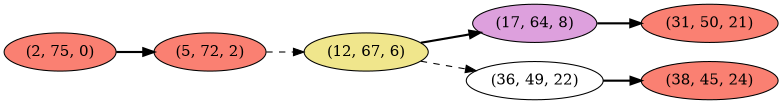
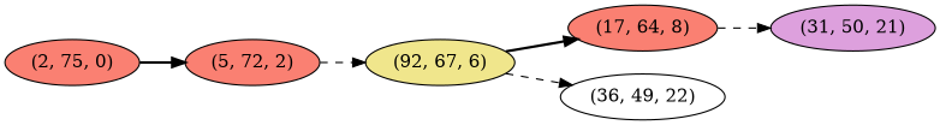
  digraph {
    rankdir=LR
    node [fillcolor=salmon style=filled]
    edge [style=bold]
    "(2, 75, 0)"
    "(5, 72, 2)"
-   "(12, 67, 6)" [fillcolor=khaki]
-   "(17, 64, 8)" [fillcolor=plum]
+   "(12, 67, 6)" [fillcolor=khaki label="(92, 67, 6)"]
+   "(17, 64, 8)"
    "(36, 49, 22)" [fillcolor=white]
-   "(31, 50, 21)"
-   "(38, 45, 24)"
+   "(31, 50, 21)" [fillcolor=plum]
    "(2, 75, 0)" -> "(5, 72, 2)"
    "(5, 72, 2)" -> "(12, 67, 6)" [style=dashed]
    "(12, 67, 6)" -> "(17, 64, 8)"
    "(12, 67, 6)" -> "(36, 49, 22)" [style=dashed]
-   "(17, 64, 8)" -> "(31, 50, 21)"
-   "(36, 49, 22)" -> "(38, 45, 24)"
+   "(17, 64, 8)" -> "(31, 50, 21)" [style=dashed]
  }
